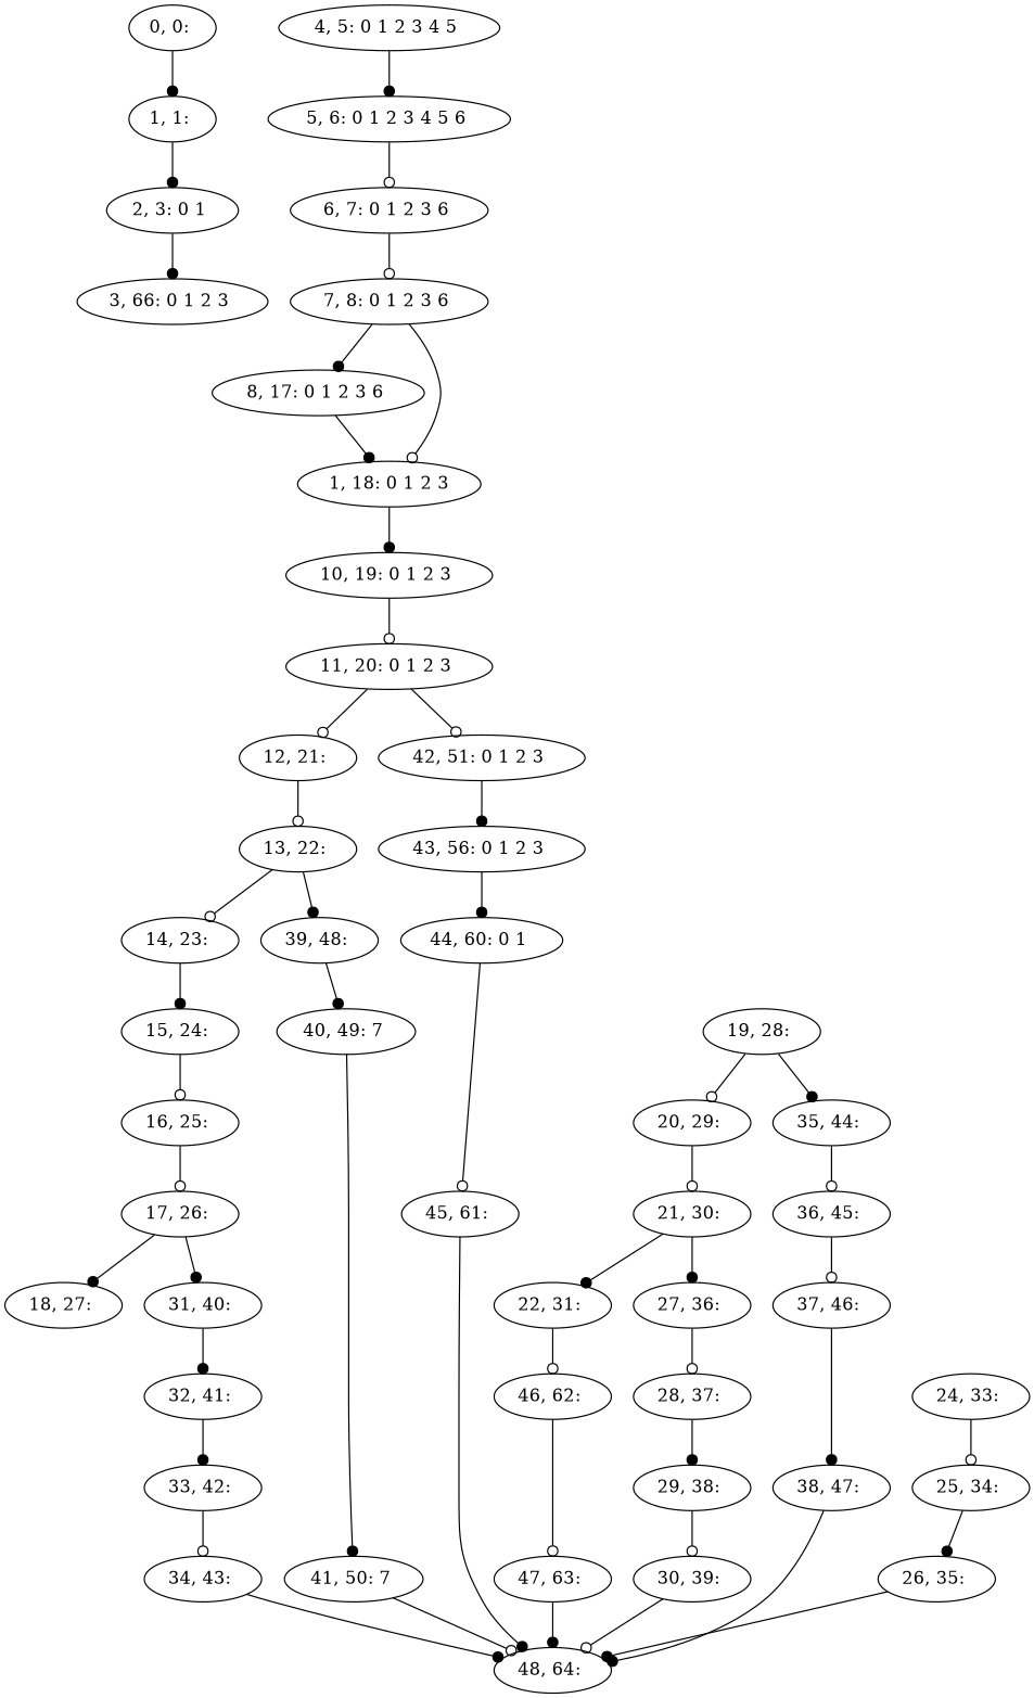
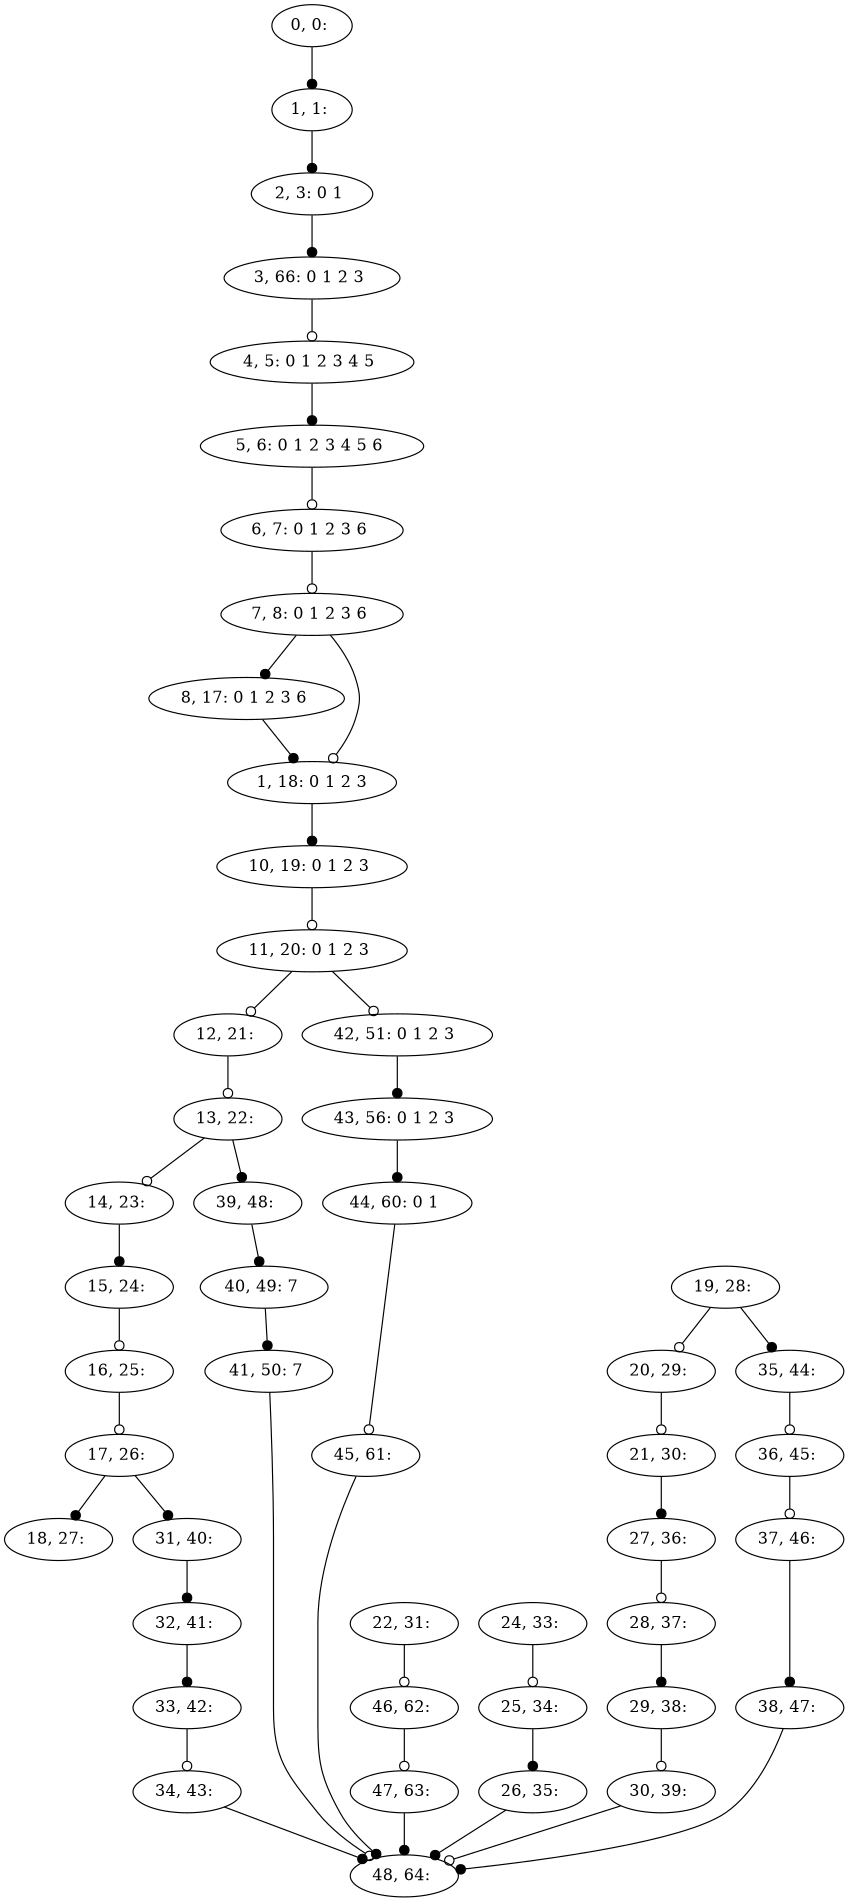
  digraph {
    edge [arrowhead=dot]
    n1 [label="0, 0: "]
    n2 [label="1, 1: "]
    n3 [label="2, 3: 0 1 "]
    n4 [label="3, 66: 0 1 2 3 "]
    n5 [label="4, 5: 0 1 2 3 4 5 "]
    n6 [label="5, 6: 0 1 2 3 4 5 6 "]
    n7 [label="6, 7: 0 1 2 3 6 "]
    n8 [label="7, 8: 0 1 2 3 6 "]
    n9 [label="8, 17: 0 1 2 3 6 "]
    n10 [label="1, 18: 0 1 2 3"]
    n11 [label="10, 19: 0 1 2 3 "]
    n12 [label="11, 20: 0 1 2 3 "]
    n13 [label="12, 21: "]
    n14 [label="42, 51: 0 1 2 3 "]
    n15 [label="13, 22: "]
    n16 [label="43, 56: 0 1 2 3 "]
    n17 [label="14, 23: "]
    n18 [label="39, 48: "]
    n19 [label="15, 24: "]
    n20 [label="40, 49: 7 "]
    n21 [label="16, 25: "]
    n22 [label="17, 26: "]
    n23 [label="18, 27: "]
    n24 [label="31, 40: "]
    n25 [label="32, 41: "]
    n26 [label="19, 28: "]
    n27 [label="20, 29: "]
    n28 [label="35, 44: "]
    n29 [label="21, 30: "]
    n30 [label="36, 45: "]
    n31 [label="22, 31: "]
    n32 [label="27, 36: "]
    n33 [label="46, 62: "]
    n34 [label="28, 37: "]
    n35 [label="47, 63: "]
    n36 [label="24, 33: "]
    n37 [label="25, 34: "]
    n38 [label="26, 35: "]
    n39 [label="48, 64: "]
    n40 [label="29, 38: "]
    n41 [label="30, 39: "]
    n42 [label="33, 42: "]
    n43 [label="34, 43: "]
    n44 [label="37, 46: "]
    n45 [label="38, 47: "]
    n46 [label="41, 50: 7 "]
    n47 [label="44, 60: 0 1 "]
    n48 [label="45, 61: "]
    n1 -> n2
    n2 -> n3
    n3 -> n4
+   n4 -> n5 [arrowhead=odot]
    n5 -> n6
    n6 -> n7 [arrowhead=odot]
    n7 -> n8 [arrowhead=odot]
    n8 -> n9
    n8 -> n10 [arrowhead=odot]
    n9 -> n10
    n10 -> n11
    n11 -> n12 [arrowhead=odot]
    n12 -> n13 [arrowhead=odot]
    n12 -> n14 [arrowhead=odot]
    n13 -> n15 [arrowhead=odot]
    n14 -> n16
    n15 -> n17 [arrowhead=odot]
    n15 -> n18
    n16 -> n47
    n17 -> n19
    n18 -> n20
    n19 -> n21 [arrowhead=odot]
    n20 -> n46
    n21 -> n22 [arrowhead=odot]
    n22 -> n23
    n22 -> n24
    n24 -> n25
    n25 -> n42
    n26 -> n27 [arrowhead=odot]
    n26 -> n28
    n27 -> n29 [arrowhead=odot]
    n28 -> n30 [arrowhead=odot]
-   n29 -> n31
    n29 -> n32
    n30 -> n44 [arrowhead=odot]
    n31 -> n33 [arrowhead=odot]
    n32 -> n34 [arrowhead=odot]
    n33 -> n35 [arrowhead=odot]
    n34 -> n40
    n35 -> n39
    n36 -> n37 [arrowhead=odot]
    n37 -> n38
    n38 -> n39
    n40 -> n41 [arrowhead=odot]
    n41 -> n39 [arrowhead=odot]
    n42 -> n43 [arrowhead=odot]
    n43 -> n39
    n44 -> n45
    n45 -> n39
    n46 -> n39 [arrowhead=odot]
    n47 -> n48 [arrowhead=odot]
    n48 -> n39
  }
